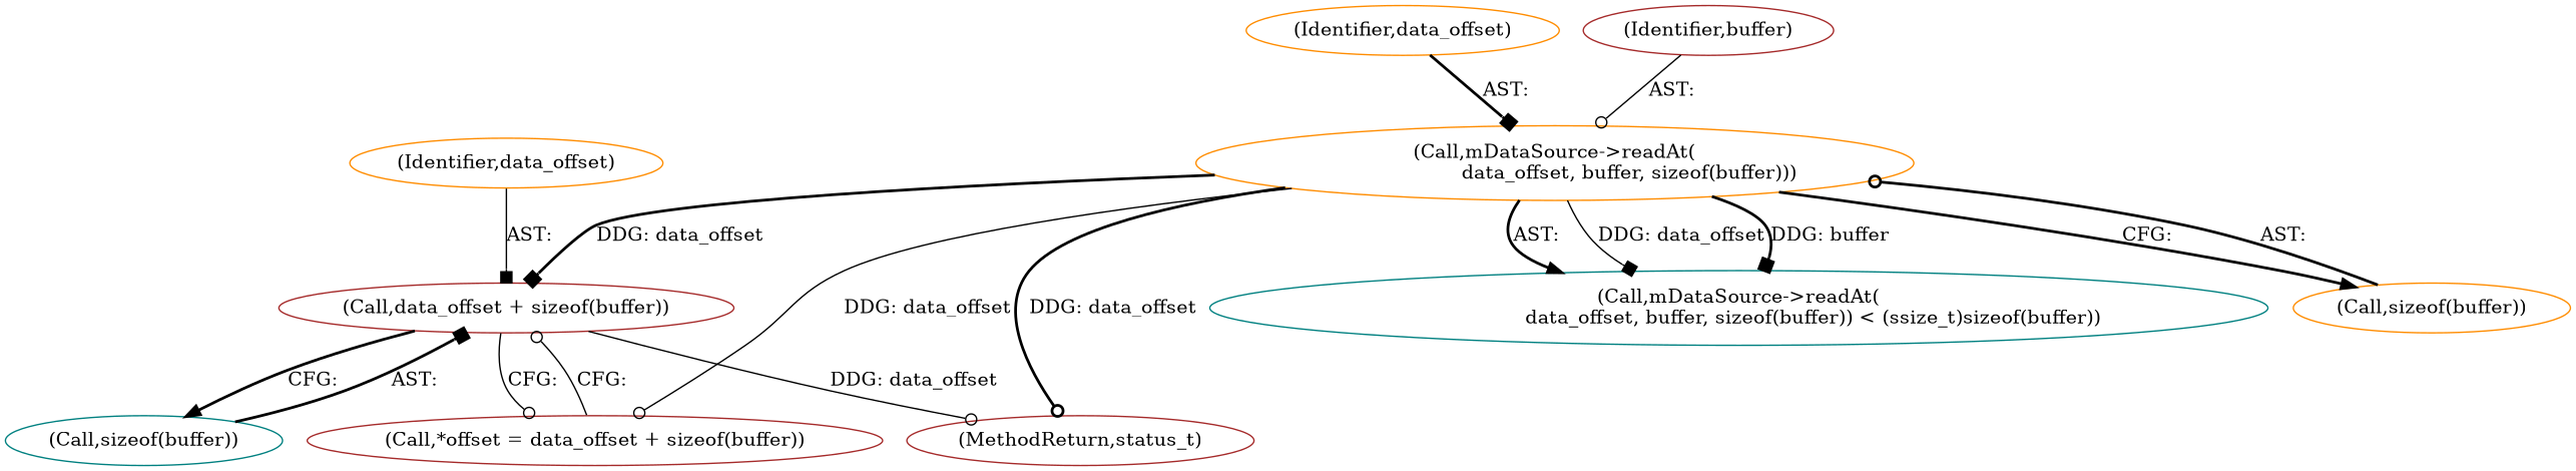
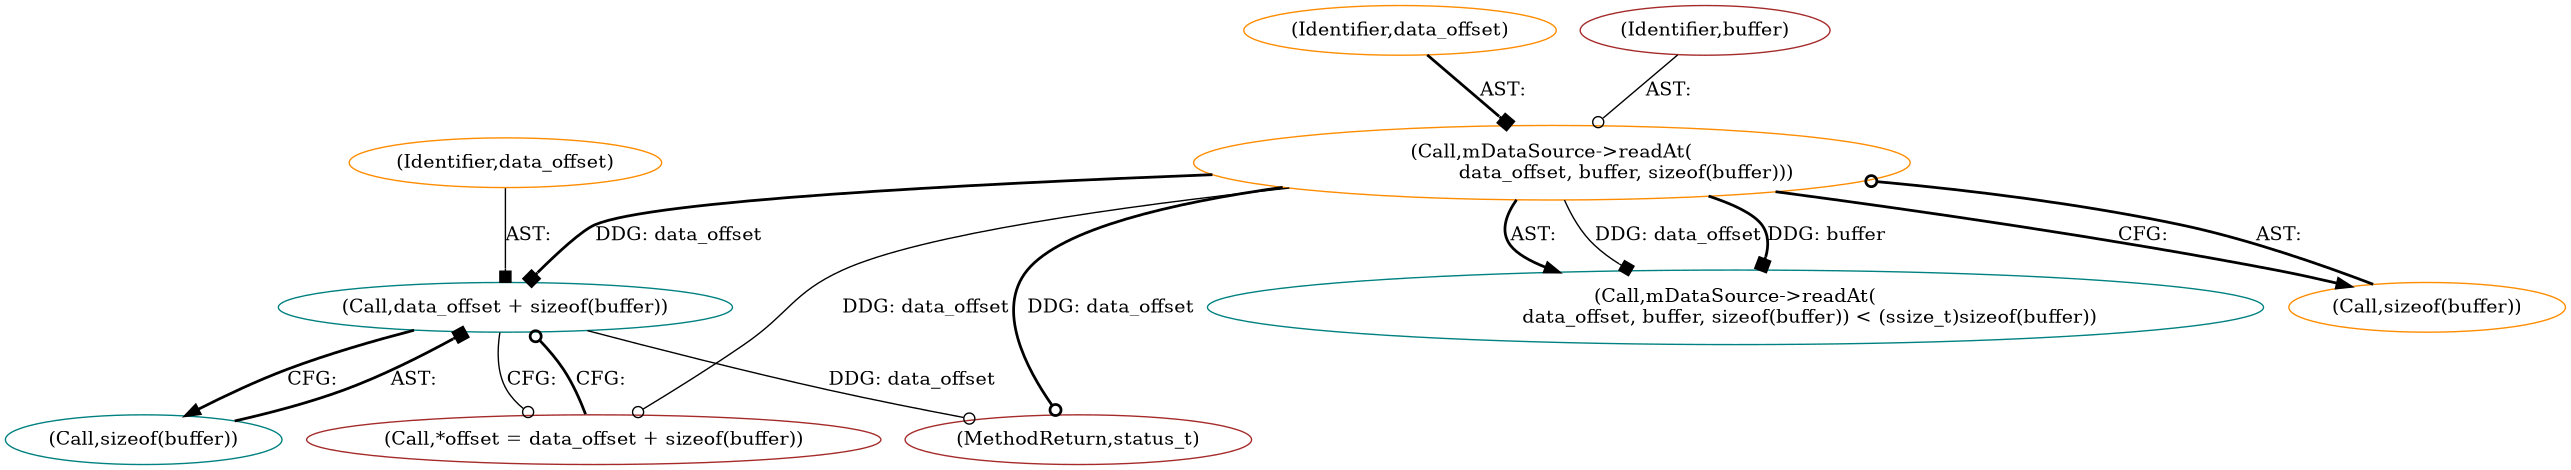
  digraph {
    fontname="DejaVu Serif"
    node [color=brown fontname="DejaVu Serif"]
    edge [arrowhead=odot fontname="DejaVu Serif" style=bold]
-   n1 [label="(Call,data_offset + sizeof(buffer))"]
+   n1 [color=teal label="(Call,data_offset + sizeof(buffer))"]
    n2 [color=teal label="(Call,sizeof(buffer))"]
    n3 [label="(Call,*offset = data_offset + sizeof(buffer))"]
    n4 [label="(MethodReturn,status_t)"]
    n5 [color=darkorange label="(Call,mDataSource->readAt(\n                        data_offset, buffer, sizeof(buffer)))"]
    n6 [color=teal label="(Call,mDataSource->readAt(\n                        data_offset, buffer, sizeof(buffer)) < (ssize_t)sizeof(buffer))"]
    n7 [color=darkorange label="(Call,sizeof(buffer))"]
    n8 [color=darkorange label="(Identifier,data_offset)"]
    n9 [color=darkorange label="(Identifier,data_offset)"]
    n10 [label="(Identifier,buffer)"]
    n1 -> n2 [arrowhead=normal label="CFG: "]
    n1 -> n3 [label="CFG: " style=solid]
    n1 -> n4 [label="DDG: data_offset" style=solid]
    n2 -> n1 [arrowhead=box label="AST: "]
-   n3 -> n1 [label="CFG: " style=solid]
+   n3 -> n1 [label="CFG: "]
    n5 -> n1 [arrowhead=box label="DDG: data_offset"]
    n5 -> n3 [label="DDG: data_offset" style=solid]
    n5 -> n4 [label="DDG: data_offset"]
    n5 -> n6 [arrowhead=normal label="AST: "]
    n5 -> n6 [arrowhead=box label="DDG: data_offset" style=solid]
    n5 -> n6 [arrowhead=box label="DDG: buffer"]
    n5 -> n7 [arrowhead=normal label="CFG: "]
    n7 -> n5 [label="AST: "]
    n8 -> n1 [arrowhead=box label="AST: " style=solid]
    n9 -> n5 [arrowhead=box label="AST: "]
    n10 -> n5 [label="AST: " style=solid]
  }
